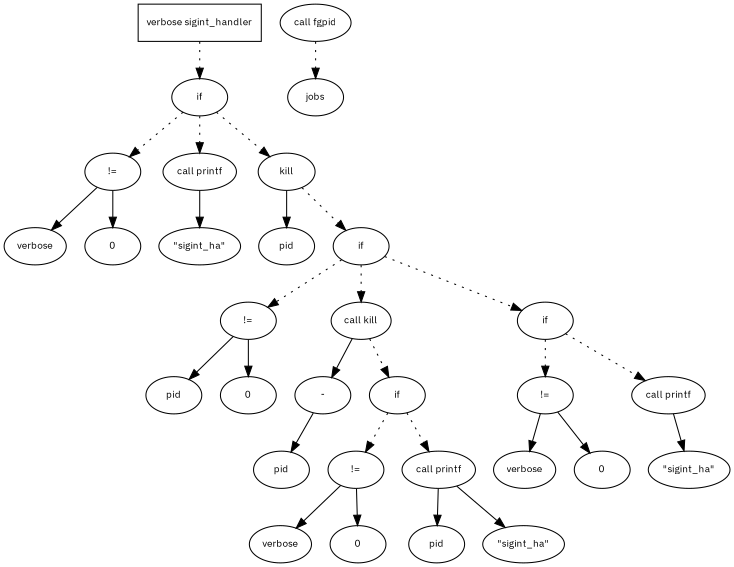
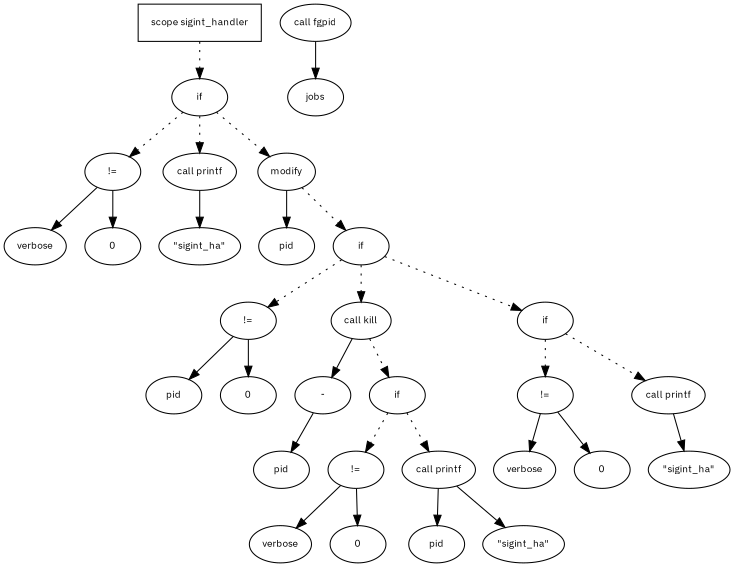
  digraph {
    fontname="IBM Plex Sans"
    fontsize=10
    node [fontname="IBM Plex Sans" fontsize=10 shape=ellipse]
    edge [fontname="IBM Plex Sans" fontsize=10]
-   n1 [label="verbose sigint_handler" shape=box]
+   n1 [label="scope sigint_handler" shape=box]
    n2 [label=if]
    n3 [label="!="]
    n4 [label="call printf"]
-   n5 [label=kill]
+   n5 [label=modify]
    n6 [label=verbose]
    n7 [label=0]
    n8 [label="\"sigint_ha\""]
    n9 [label=pid]
    n10 [label=if]
    n11 [label="call fgpid"]
    n12 [label=jobs]
    n13 [label="!="]
    n14 [label="call kill"]
    n15 [label=if]
    n16 [label=pid]
    n17 [label=0]
    n18 [label="-"]
    n19 [label=if]
    n20 [label="!="]
    n21 [label="call printf"]
    n22 [label=pid]
    n23 [label="!="]
    n24 [label="call printf"]
    n25 [label=verbose]
    n26 [label=0]
    n27 [label=pid]
    n28 [label="\"sigint_ha\""]
    n29 [label=verbose]
    n30 [label=0]
    n31 [label="\"sigint_ha\""]
    n1 -> n2 [style=dotted]
    n2 -> n3 [style=dotted]
    n2 -> n4 [style=dotted]
    n2 -> n5 [style=dotted]
    n3 -> n6
    n3 -> n7
    n4 -> n8
    n5 -> n9
    n5 -> n10 [style=dotted]
    n10 -> n13 [style=dotted]
    n10 -> n14 [style=dotted]
    n10 -> n15 [style=dotted]
-   n11 -> n12 [style=dotted]
+   n11 -> n12
    n13 -> n16
    n13 -> n17
    n14 -> n18
    n14 -> n19 [style=dotted]
    n15 -> n20 [style=dotted]
    n15 -> n21 [style=dotted]
    n18 -> n22
    n19 -> n23 [style=dotted]
    n19 -> n24 [style=dotted]
    n20 -> n29
    n20 -> n30
    n21 -> n31
    n23 -> n25
    n23 -> n26
    n24 -> n27
    n24 -> n28
  }
